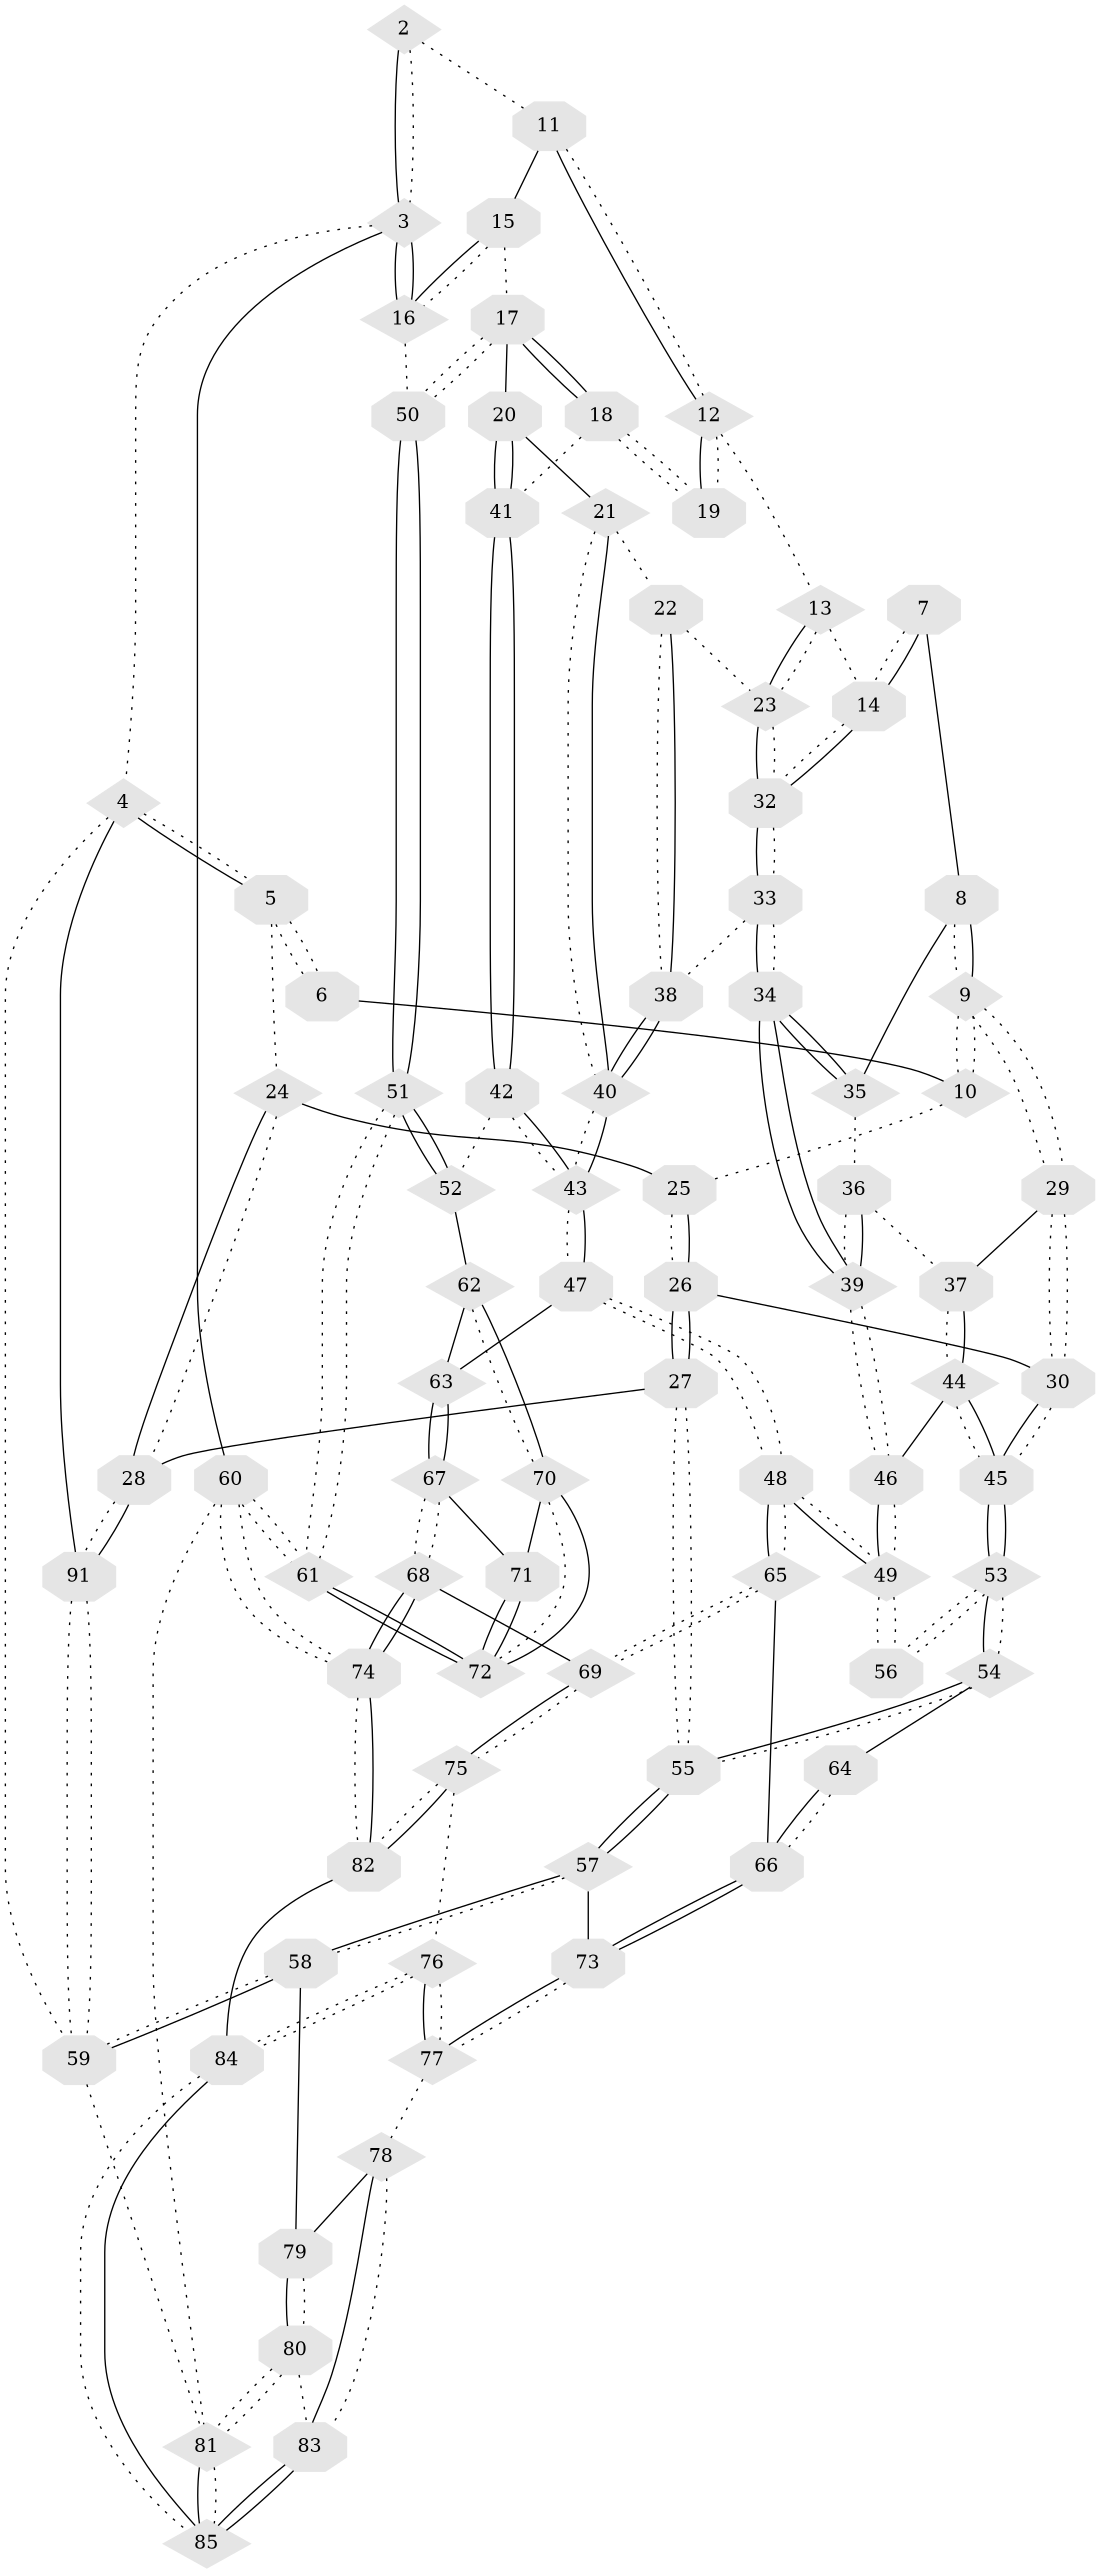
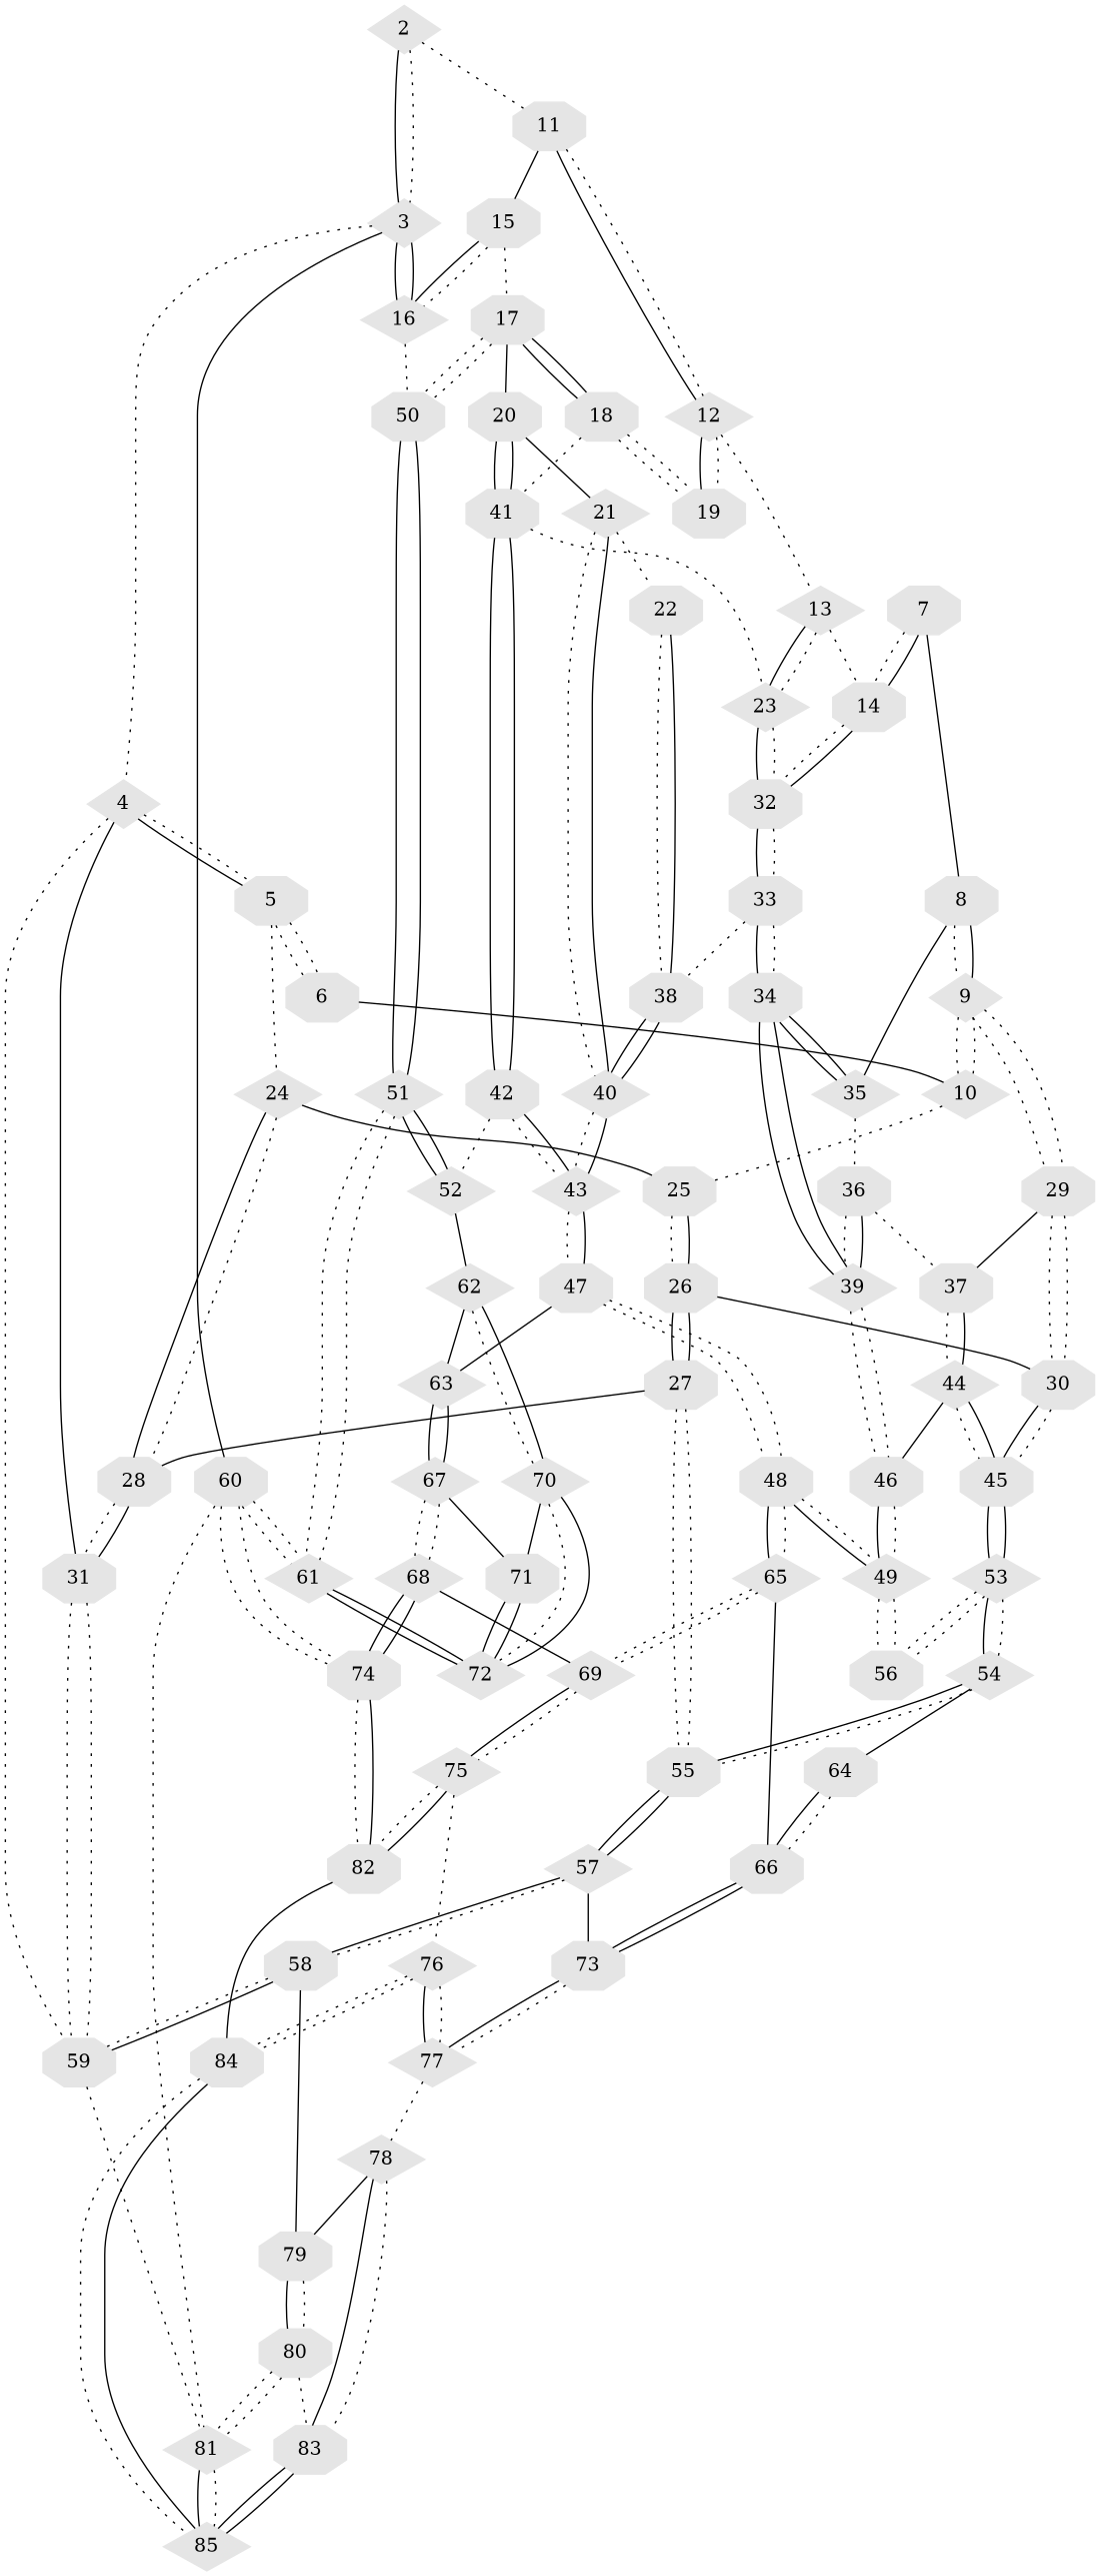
  graph {
    node [color=gray90 shape=octagon style=filled]
    edge [style=solid]
    2 [shape=diamond]
    3 [shape=diamond]
    11
    7
    8
    14
    4 [shape=diamond]
    16 [shape=diamond]
    60
    12 [shape=diamond]
    15
    5
-   31 [label=91]
+   31
    59
    50
    61 [shape=diamond]
    81 [shape=diamond]
    74
    6
    24 [shape=diamond]
    10 [shape=diamond]
    25
    28
    9 [shape=diamond]
    35 [shape=diamond]
    32
    29
    36
    30
    37
    26
    13 [shape=diamond]
    19
    17
    23 [shape=diamond]
    33
    18
    20
    51 [shape=diamond]
    41
    42
    21 [shape=diamond]
    22
    40 [shape=diamond]
    38
    43 [shape=diamond]
    27
    55
    45
    57 [shape=diamond]
    44 [shape=diamond]
    53 [shape=diamond]
    34
    39 [shape=diamond]
    46
    49 [shape=diamond]
    47
    52 [shape=diamond]
    62 [shape=diamond]
    48
    63 [shape=diamond]
    56
    54 [shape=diamond]
    65 [shape=diamond]
    67 [shape=diamond]
    66
    69 [shape=diamond]
    72 [shape=diamond]
    70 [shape=diamond]
    64
    58
    73
    79
    77 [shape=diamond]
    80
    85 [shape=diamond]
    82
    71
    68 [shape=diamond]
    75 [shape=diamond]
    76 [shape=diamond]
    78 [shape=diamond]
    84
    83
    2 -- 3
    2 -- 3 [style=dotted]
    2 -- 11 [style=dotted]
    3 -- 4 [style=dotted]
    3 -- 16
    3 -- 16
    3 -- 60
    11 -- 12
    11 -- 12 [style=dotted]
    11 -- 15
    7 -- 8
    7 -- 14 [style=dotted]
    7 -- 14
    8 -- 9 [style=dotted]
    8 -- 9
    8 -- 35
    14 -- 32 [style=dotted]
    14 -- 32
    4 -- 5
    4 -- 5 [style=dotted]
    4 -- 31
    4 -- 59 [style=dotted]
    16 -- 50 [style=dotted]
    60 -- 61 [style=dotted]
    60 -- 61 [style=dotted]
    60 -- 81 [style=dotted]
    60 -- 74 [style=dotted]
    60 -- 74 [style=dotted]
    12 -- 13 [style=dotted]
    12 -- 19
    12 -- 19 [style=dotted]
    15 -- 16
    15 -- 16 [style=dotted]
    15 -- 17 [style=dotted]
    5 -- 6 [style=dotted]
    5 -- 6 [style=dotted]
    5 -- 24 [style=dotted]
    31 -- 59 [style=dotted]
    31 -- 59 [style=dotted]
    59 -- 81 [style=dotted]
    50 -- 51
    50 -- 51
    61 -- 72
    61 -- 72
    81 -- 85
    81 -- 85 [style=dotted]
    74 -- 82 [style=dotted]
    74 -- 82
    6 -- 10
    24 -- 25
    24 -- 28
    24 -- 28 [style=dotted]
    10 -- 25 [style=dotted]
    25 -- 26 [style=dotted]
    25 -- 26
    28 -- 31 [style=dotted]
    28 -- 31
    9 -- 10 [style=dotted]
    9 -- 10 [style=dotted]
    9 -- 29 [style=dotted]
    9 -- 29 [style=dotted]
    35 -- 36 [style=dotted]
    32 -- 33
    32 -- 33 [style=dotted]
    29 -- 30 [style=dotted]
    29 -- 30 [style=dotted]
    29 -- 37
    36 -- 37 [style=dotted]
    36 -- 39 [style=dotted]
    36 -- 39
    30 -- 45
    30 -- 45 [style=dotted]
    37 -- 44 [style=dotted]
    37 -- 44
    26 -- 30
    26 -- 27
    26 -- 27
    13 -- 14 [style=dotted]
    13 -- 23
    13 -- 23 [style=dotted]
    17 -- 50 [style=dotted]
    17 -- 50 [style=dotted]
    17 -- 18
    17 -- 18
    17 -- 20
    23 -- 32
    23 -- 32 [style=dotted]
    33 -- 38 [style=dotted]
    33 -- 34
    33 -- 34 [style=dotted]
    18 -- 19 [style=dotted]
    18 -- 19 [style=dotted]
    18 -- 41 [style=dotted]
    20 -- 41
    20 -- 41
    20 -- 21
    51 -- 61 [style=dotted]
    51 -- 61 [style=dotted]
    51 -- 52
    51 -- 52
    41 -- 42
    41 -- 42
    42 -- 43 [style=dotted]
    42 -- 43
    42 -- 52 [style=dotted]
    21 -- 22 [style=dotted]
    21 -- 40 [style=dotted]
    21 -- 40
-   22 -- 23 [style=dotted]
+   41 -- 23 [style=dotted]
    22 -- 38 [style=dotted]
    22 -- 38
    40 -- 43 [style=dotted]
    40 -- 43
    38 -- 40
    38 -- 40
    43 -- 47 [style=dotted]
    43 -- 47
    27 -- 28
    27 -- 55 [style=dotted]
    27 -- 55 [style=dotted]
    55 -- 57
    55 -- 57
    45 -- 53
    45 -- 53
    57 -- 58
    57 -- 58 [style=dotted]
    57 -- 73
    44 -- 45 [style=dotted]
    44 -- 45
    44 -- 46
    53 -- 56 [style=dotted]
    53 -- 56 [style=dotted]
    53 -- 54
    53 -- 54 [style=dotted]
    34 -- 35
    34 -- 35
    34 -- 39
    34 -- 39
    39 -- 46 [style=dotted]
    39 -- 46 [style=dotted]
    46 -- 49
    46 -- 49 [style=dotted]
    49 -- 56 [style=dotted]
    49 -- 56 [style=dotted]
    47 -- 48 [style=dotted]
    47 -- 48 [style=dotted]
    47 -- 63
    52 -- 62
    62 -- 63
    62 -- 70 [style=dotted]
    62 -- 70
    48 -- 49
    48 -- 49 [style=dotted]
    48 -- 65
    48 -- 65 [style=dotted]
    63 -- 67
    63 -- 67
    54 -- 55
    54 -- 55 [style=dotted]
    54 -- 64
    65 -- 66
    65 -- 69 [style=dotted]
    65 -- 69 [style=dotted]
    67 -- 71
    67 -- 68 [style=dotted]
    67 -- 68 [style=dotted]
    66 -- 73
    66 -- 73
    69 -- 75
    69 -- 75 [style=dotted]
    70 -- 72 [style=dotted]
    70 -- 72
    70 -- 71
    64 -- 66
    64 -- 66 [style=dotted]
    58 -- 59 [style=dotted]
    58 -- 59
    58 -- 79
    73 -- 77
    73 -- 77 [style=dotted]
    79 -- 80
    79 -- 80 [style=dotted]
    77 -- 78 [style=dotted]
    80 -- 81 [style=dotted]
    80 -- 81 [style=dotted]
    80 -- 83 [style=dotted]
    82 -- 84
    71 -- 72
    71 -- 72
    68 -- 74
    68 -- 74
    68 -- 69
    75 -- 82 [style=dotted]
    75 -- 82
    75 -- 76 [style=dotted]
    76 -- 77
    76 -- 77 [style=dotted]
    76 -- 84 [style=dotted]
    76 -- 84 [style=dotted]
    78 -- 79
    78 -- 83
    78 -- 83 [style=dotted]
    84 -- 85 [style=dotted]
    84 -- 85
    83 -- 85
    83 -- 85
  }
